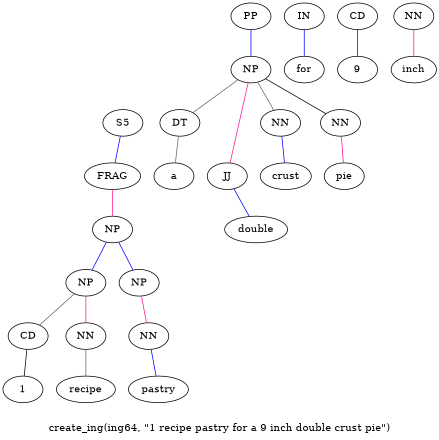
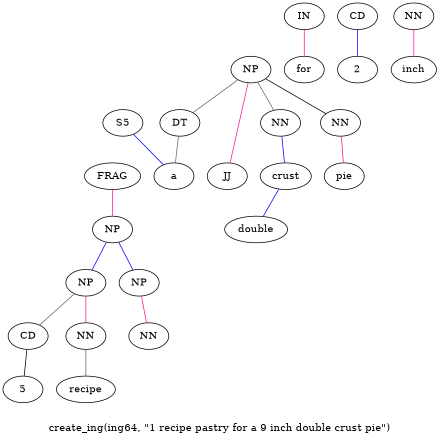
  graph {
    label="create_ing(ing64, \"1 recipe pastry for a 9 inch double crust pie\")"
    edge [color=blue]
    n1 [label=S5]
    n2 [label=FRAG]
    n3 [label=NP]
    n4 [label=NP]
    n5 [label=NP]
-   n6 [label=PP]
    n7 [label=NP]
    n8 [label=CD]
    n9 [label=NN]
    n10 [label=NN]
-   n11 [label=1]
+   n11 [label=5]
    n12 [label=recipe]
-   n13 [label=pastry]
    n14 [label=IN]
    n15 [label=for]
    n16 [label=DT]
    n17 [label=JJ]
    n18 [label=NN]
    n19 [label=NN]
    n20 [label=a]
    n21 [label=double]
    n22 [label=crust]
    n23 [label=pie]
    n24 [label=CD]
-   n25 [label=9]
+   n25 [label=2]
    n26 [label=NN]
    n27 [label=inch]
-   n1 -- n2
+   n1 -- n20
    n2 -- n3 [color=deeppink]
    n3 -- n4
    n3 -- n5
    n4 -- n8 [color=gray40]
    n4 -- n9 [color=deeppink]
    n5 -- n10 [color=deeppink]
-   n6 -- n7
    n7 -- n16 [color=gray40]
    n7 -- n17 [color=deeppink]
    n7 -- n18 [color=gray40]
    n7 -- n19 [color=black]
    n8 -- n11 [color=black]
    n9 -- n12 [color=gray40]
-   n10 -- n13
-   n14 -- n15
+   n14 -- n15 [color=deeppink]
    n16 -- n20 [color=gray40]
-   n17 -- n21
+   n22 -- n21
    n18 -- n22
    n19 -- n23 [color=deeppink]
    n24 -- n25
    n26 -- n27 [color=deeppink]
  }
